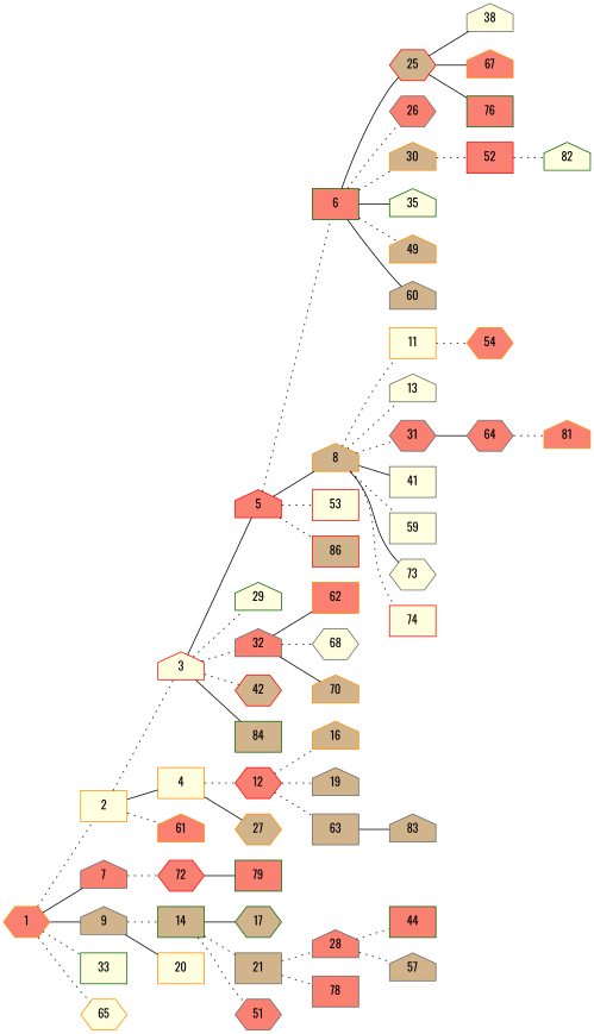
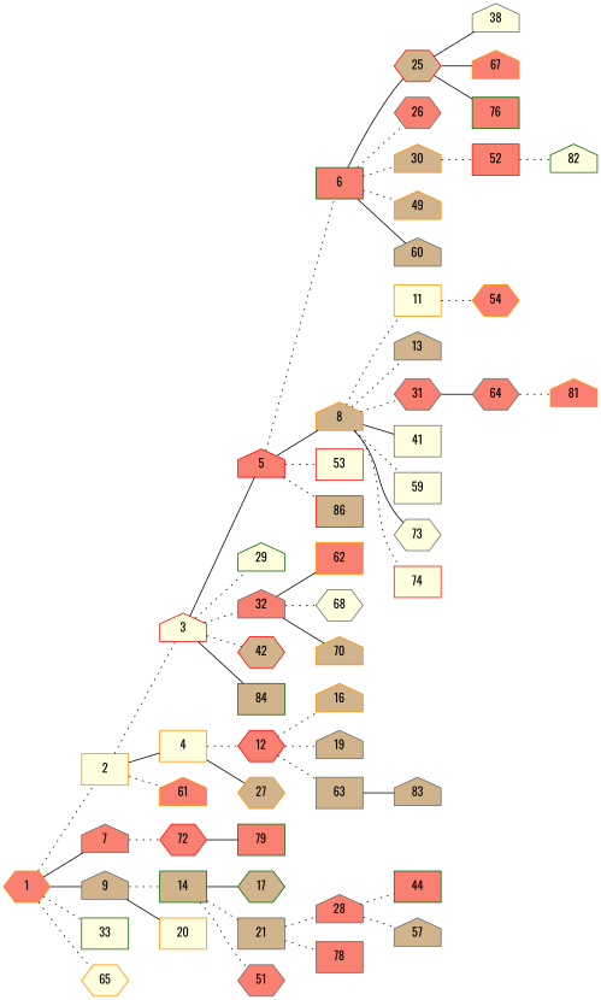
  graph {
    fontname=Oswald
    rankdir=LR
    node [color=gray40 fillcolor=salmon fontname=Oswald shape=house style=filled]
    edge [fontname=Oswald style=dotted]
    1 [color=darkorange shape=hexagon super="+75"]
    2 [color=darkorange fillcolor=lightyellow shape=box super="+43"]
    7 [super="+34"]
    9 [fillcolor=tan]
    33 [color=darkgreen fillcolor=lightyellow shape=box]
    65 [color=darkorange fillcolor=lightyellow shape=hexagon]
    3 [color=red fillcolor=lightyellow super="+18"]
    4 [color=darkorange fillcolor=lightyellow shape=box]
    61 [color=darkorange]
    72 [color=red shape=hexagon]
    14 [color=darkgreen fillcolor=tan shape=box super="+36"]
    20 [color=darkorange fillcolor=lightyellow shape=box]
    5 [color=red super="+45"]
    29 [color=darkgreen fillcolor=lightyellow super="+40"]
    32 [super="+37"]
    42 [color=red fillcolor=tan shape=hexagon]
    84 [color=darkgreen fillcolor=tan shape=box]
    12 [color=red shape=hexagon super="+22"]
    27 [color=darkorange fillcolor=tan shape=hexagon]
    6 [color=darkgreen shape=box super="+24"]
    8 [color=darkorange fillcolor=tan super="+10"]
    53 [color=red fillcolor=lightyellow shape=box]
    86 [color=red fillcolor=tan shape=box]
    62 [color=darkorange shape=box]
    68 [fillcolor=lightyellow shape=hexagon]
    70 [color=darkorange fillcolor=tan]
    16 [color=darkorange fillcolor=tan super="+46"]
    19 [fillcolor=tan]
    63 [fillcolor=tan shape=box]
    25 [color=red fillcolor=tan shape=hexagon super="+50"]
    26 [shape=hexagon super="+77"]
    30 [color=darkorange fillcolor=tan super="+85"]
-   35 [color=darkgreen fillcolor=lightyellow super="+80"]
    49 [color=darkorange fillcolor=tan]
    60 [fillcolor=tan]
    11 [color=darkorange fillcolor=lightyellow shape=box super="+23"]
-   13 [fillcolor=lightyellow super="+15"]
+   13 [fillcolor=tan super="+15"]
    31 [shape=hexagon super="+47"]
    41 [fillcolor=lightyellow shape=box super="+66"]
    59 [fillcolor=lightyellow shape=box]
    73 [fillcolor=lightyellow shape=hexagon]
    74 [color=red fillcolor=lightyellow shape=box]
    38 [fillcolor=lightyellow super="+39"]
    67 [color=darkorange super="+71"]
    76 [color=darkgreen shape=box]
    52 [color=red shape=box super="+55"]
    79 [color=darkgreen shape=box]
    54 [color=darkorange shape=hexagon]
    64 [shape=hexagon]
    17 [color=darkgreen fillcolor=tan shape=hexagon super="+56"]
    21 [fillcolor=tan shape=box super="+58"]
    51 [shape=hexagon]
    83 [fillcolor=tan]
    28 [super="+48"]
    78 [shape=box]
    44 [color=darkgreen shape=box]
    57 [fillcolor=tan super="+69"]
    82 [color=darkgreen fillcolor=lightyellow]
    81 [color=darkorange]
    1 -- 2
    1 -- 7 [style=solid]
    1 -- 9 [style=solid]
    1 -- 33
    1 -- 65
    2 -- 3
    2 -- 4 [style=solid]
    2 -- 61
    7 -- 72
    9 -- 14
    9 -- 20 [style=solid]
    3 -- 5 [style=solid]
    3 -- 29
    3 -- 32
    3 -- 42
    3 -- 84 [style=solid]
    4 -- 12
    4 -- 27 [style=solid]
    72 -- 79 [style=solid]
    14 -- 17 [style=solid]
    14 -- 21
    14 -- 51
    5 -- 6
    5 -- 8 [style=solid]
    5 -- 53
    5 -- 86
    32 -- 62 [style=solid]
    32 -- 68
    32 -- 70 [style=solid]
    12 -- 16
    12 -- 19
    12 -- 63
    6 -- 25 [style=solid]
    6 -- 26
    6 -- 30
-   6 -- 35 [style=solid]
    6 -- 49
    6 -- 60 [style=solid]
    8 -- 11
    8 -- 13
    8 -- 31
    8 -- 41 [style=solid]
    8 -- 59
    8 -- 73 [style=solid]
    8 -- 74
    63 -- 83 [style=solid]
    25 -- 38 [style=solid]
    25 -- 67 [style=solid]
    25 -- 76 [style=solid]
    30 -- 52
    11 -- 54
    31 -- 64 [style=solid]
    52 -- 82
    64 -- 81
    21 -- 28
    21 -- 78
    28 -- 44
    28 -- 57
  }
